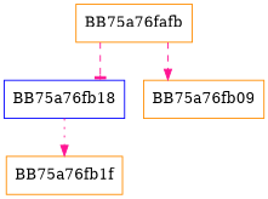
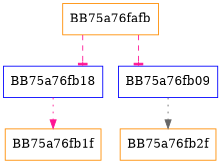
  digraph {
    splines=ortho
    node [color=darkorange shape=box]
    edge [arrowhead=normal color=deeppink style=dotted]
    BB75a76fb18 [color=blue]
    BB75a76fafb
-   BB75a76fb09
+   BB75a76fb09 [color=blue]
    BB75a76fb1f
+   BB75a76fb2f
    BB75a76fb18 -> BB75a76fb1f
    BB75a76fafb -> BB75a76fb18 [arrowhead=tee style=dashed]
-   BB75a76fafb -> BB75a76fb09 [style=dashed]
+   BB75a76fafb -> BB75a76fb09 [arrowhead=tee style=dashed]
+   BB75a76fb09 -> BB75a76fb2f [color=gray40]
  }
